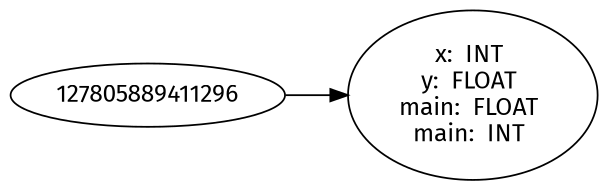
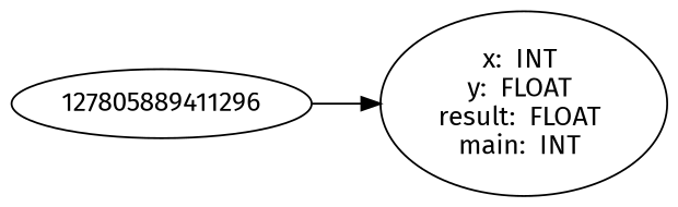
  digraph {
    rankdir=LR
    fontname="Fira Sans"
    node [fontname="Fira Sans"]
-   n1 [label="x:  INT \ny:  FLOAT \nmain:  FLOAT \nmain:  INT "]
+   n1 [label="x:  INT \ny:  FLOAT \nresult:  FLOAT \nmain:  INT "]
    127805889411296
    127805889411296 -> n1 [fontname="Fira Sans"]
  }
